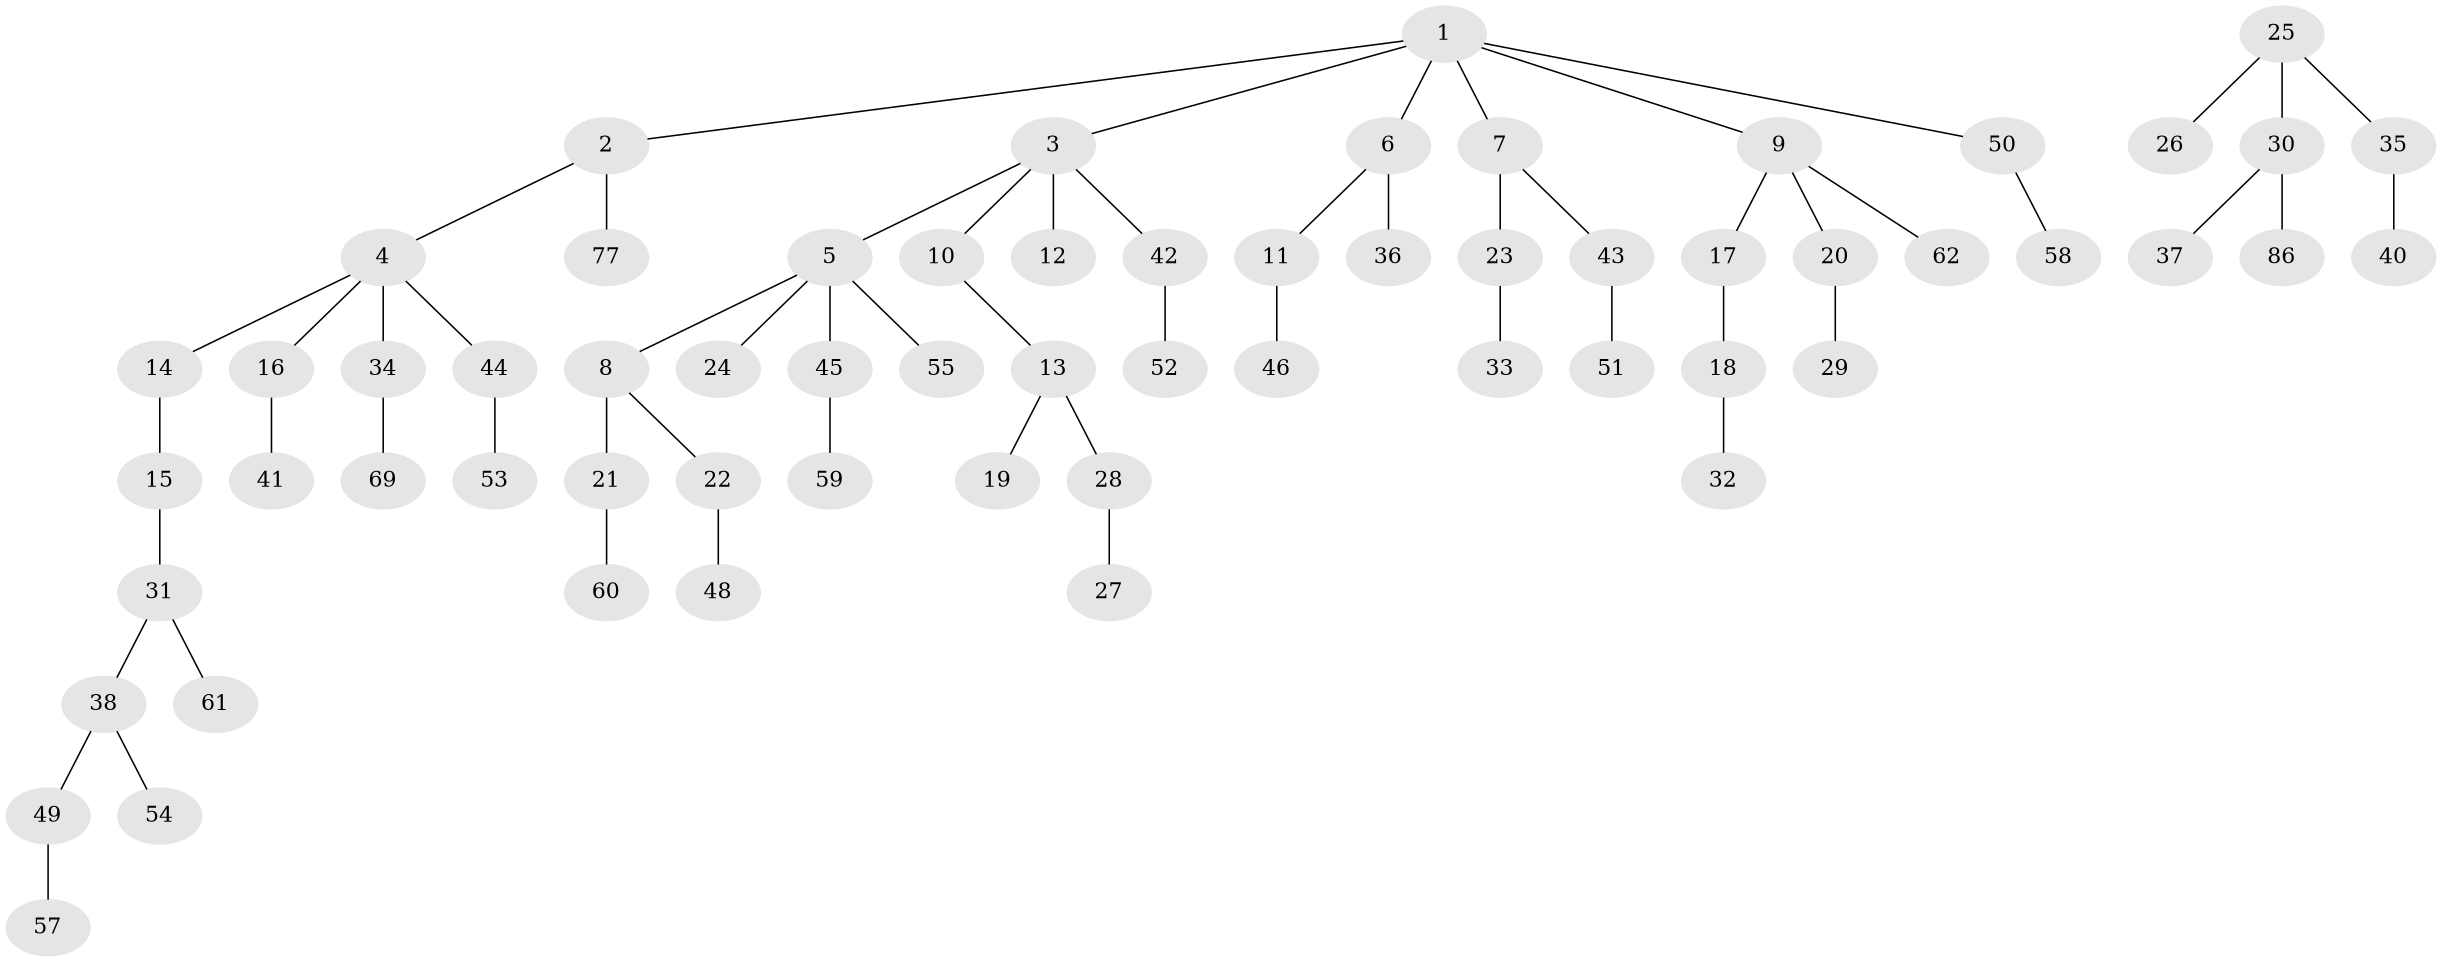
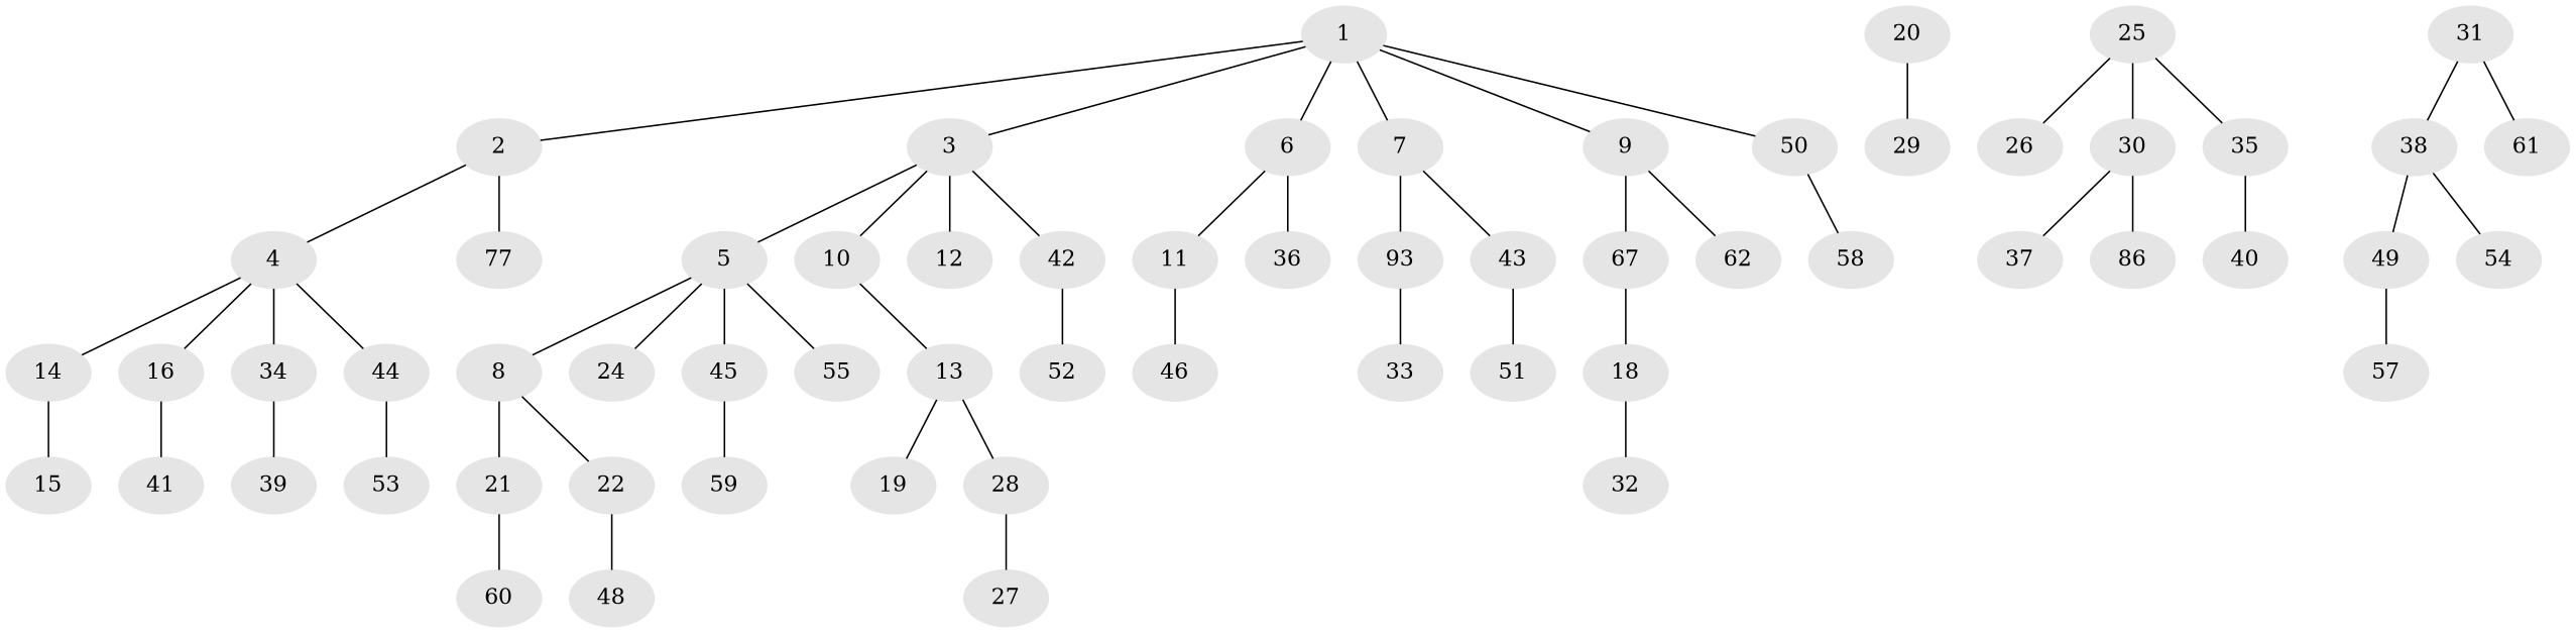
  graph {
    node [color=gray90 style=filled]
    1
    2
    3
    6
    7
    9
    50
    4
    n9 [label=77]
    5
    10
    12
    42
    11
    36
-   23
+   23 [label=93]
    43
-   17
+   17 [label=67]
    20
    62
    58
    14
    16
    34
    44
    8
    24
    45
    55
    13
    52
    15
    41
-   39 [label=69]
+   39
    53
    21
    22
    59
    46
    33
    51
    60
    48
    18
    29
    19
    28
    25
    26
    30
    35
    27
    31
    38
    61
    32
    37
    n58 [label=86]
    40
    49
    54
    57
    1 -- 2
    1 -- 3
    1 -- 6
    1 -- 7
    1 -- 9
    1 -- 50
    2 -- 4
    2 -- n9
    3 -- 5
    3 -- 10
    3 -- 12
    3 -- 42
    6 -- 11
    6 -- 36
    7 -- 23
    7 -- 43
    9 -- 17
-   9 -- 20
    9 -- 62
    50 -- 58
    4 -- 14
    4 -- 16
    4 -- 34
    4 -- 44
    5 -- 8
    5 -- 24
    5 -- 45
    5 -- 55
    10 -- 13
    42 -- 52
    11 -- 46
    23 -- 33
    43 -- 51
    17 -- 18
    20 -- 29
    14 -- 15
    16 -- 41
    34 -- 39
    44 -- 53
    8 -- 21
    8 -- 22
    45 -- 59
    13 -- 19
    13 -- 28
-   15 -- 31
    21 -- 60
    22 -- 48
    18 -- 32
    28 -- 27
    25 -- 26
    25 -- 30
    25 -- 35
    30 -- 37
    30 -- n58
    35 -- 40
    31 -- 38
    31 -- 61
    38 -- 49
    38 -- 54
    49 -- 57
  }
